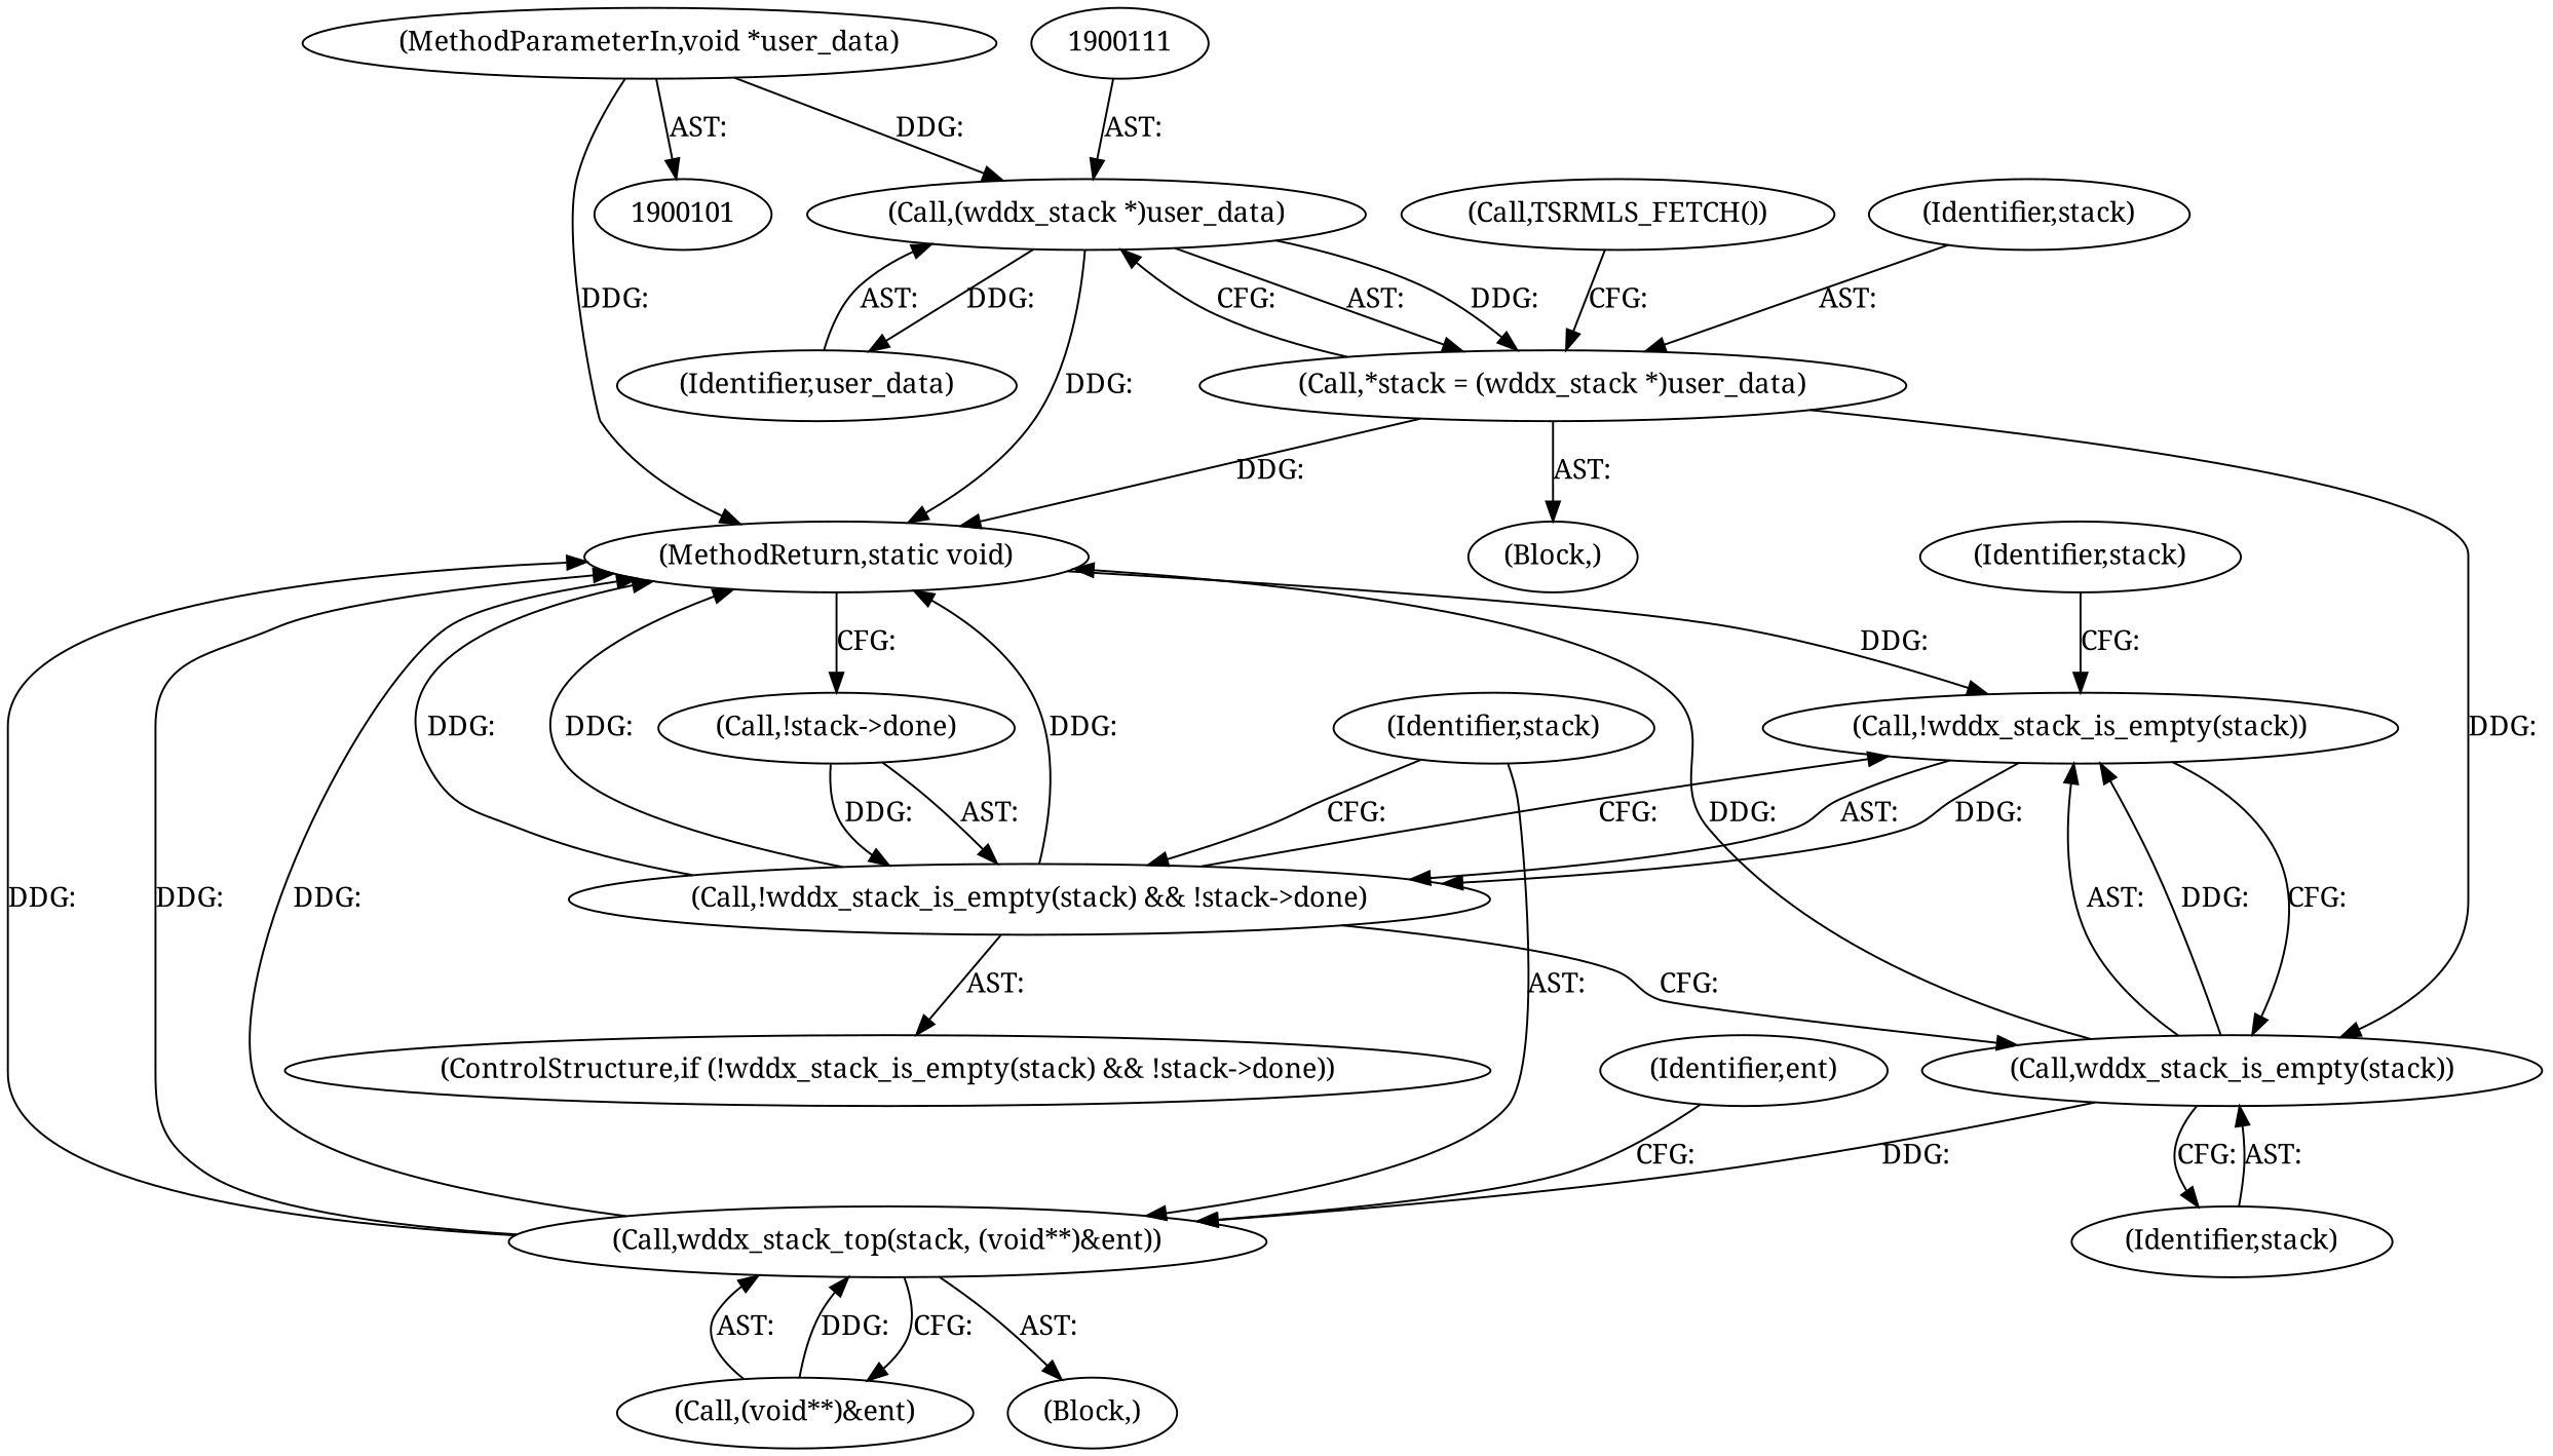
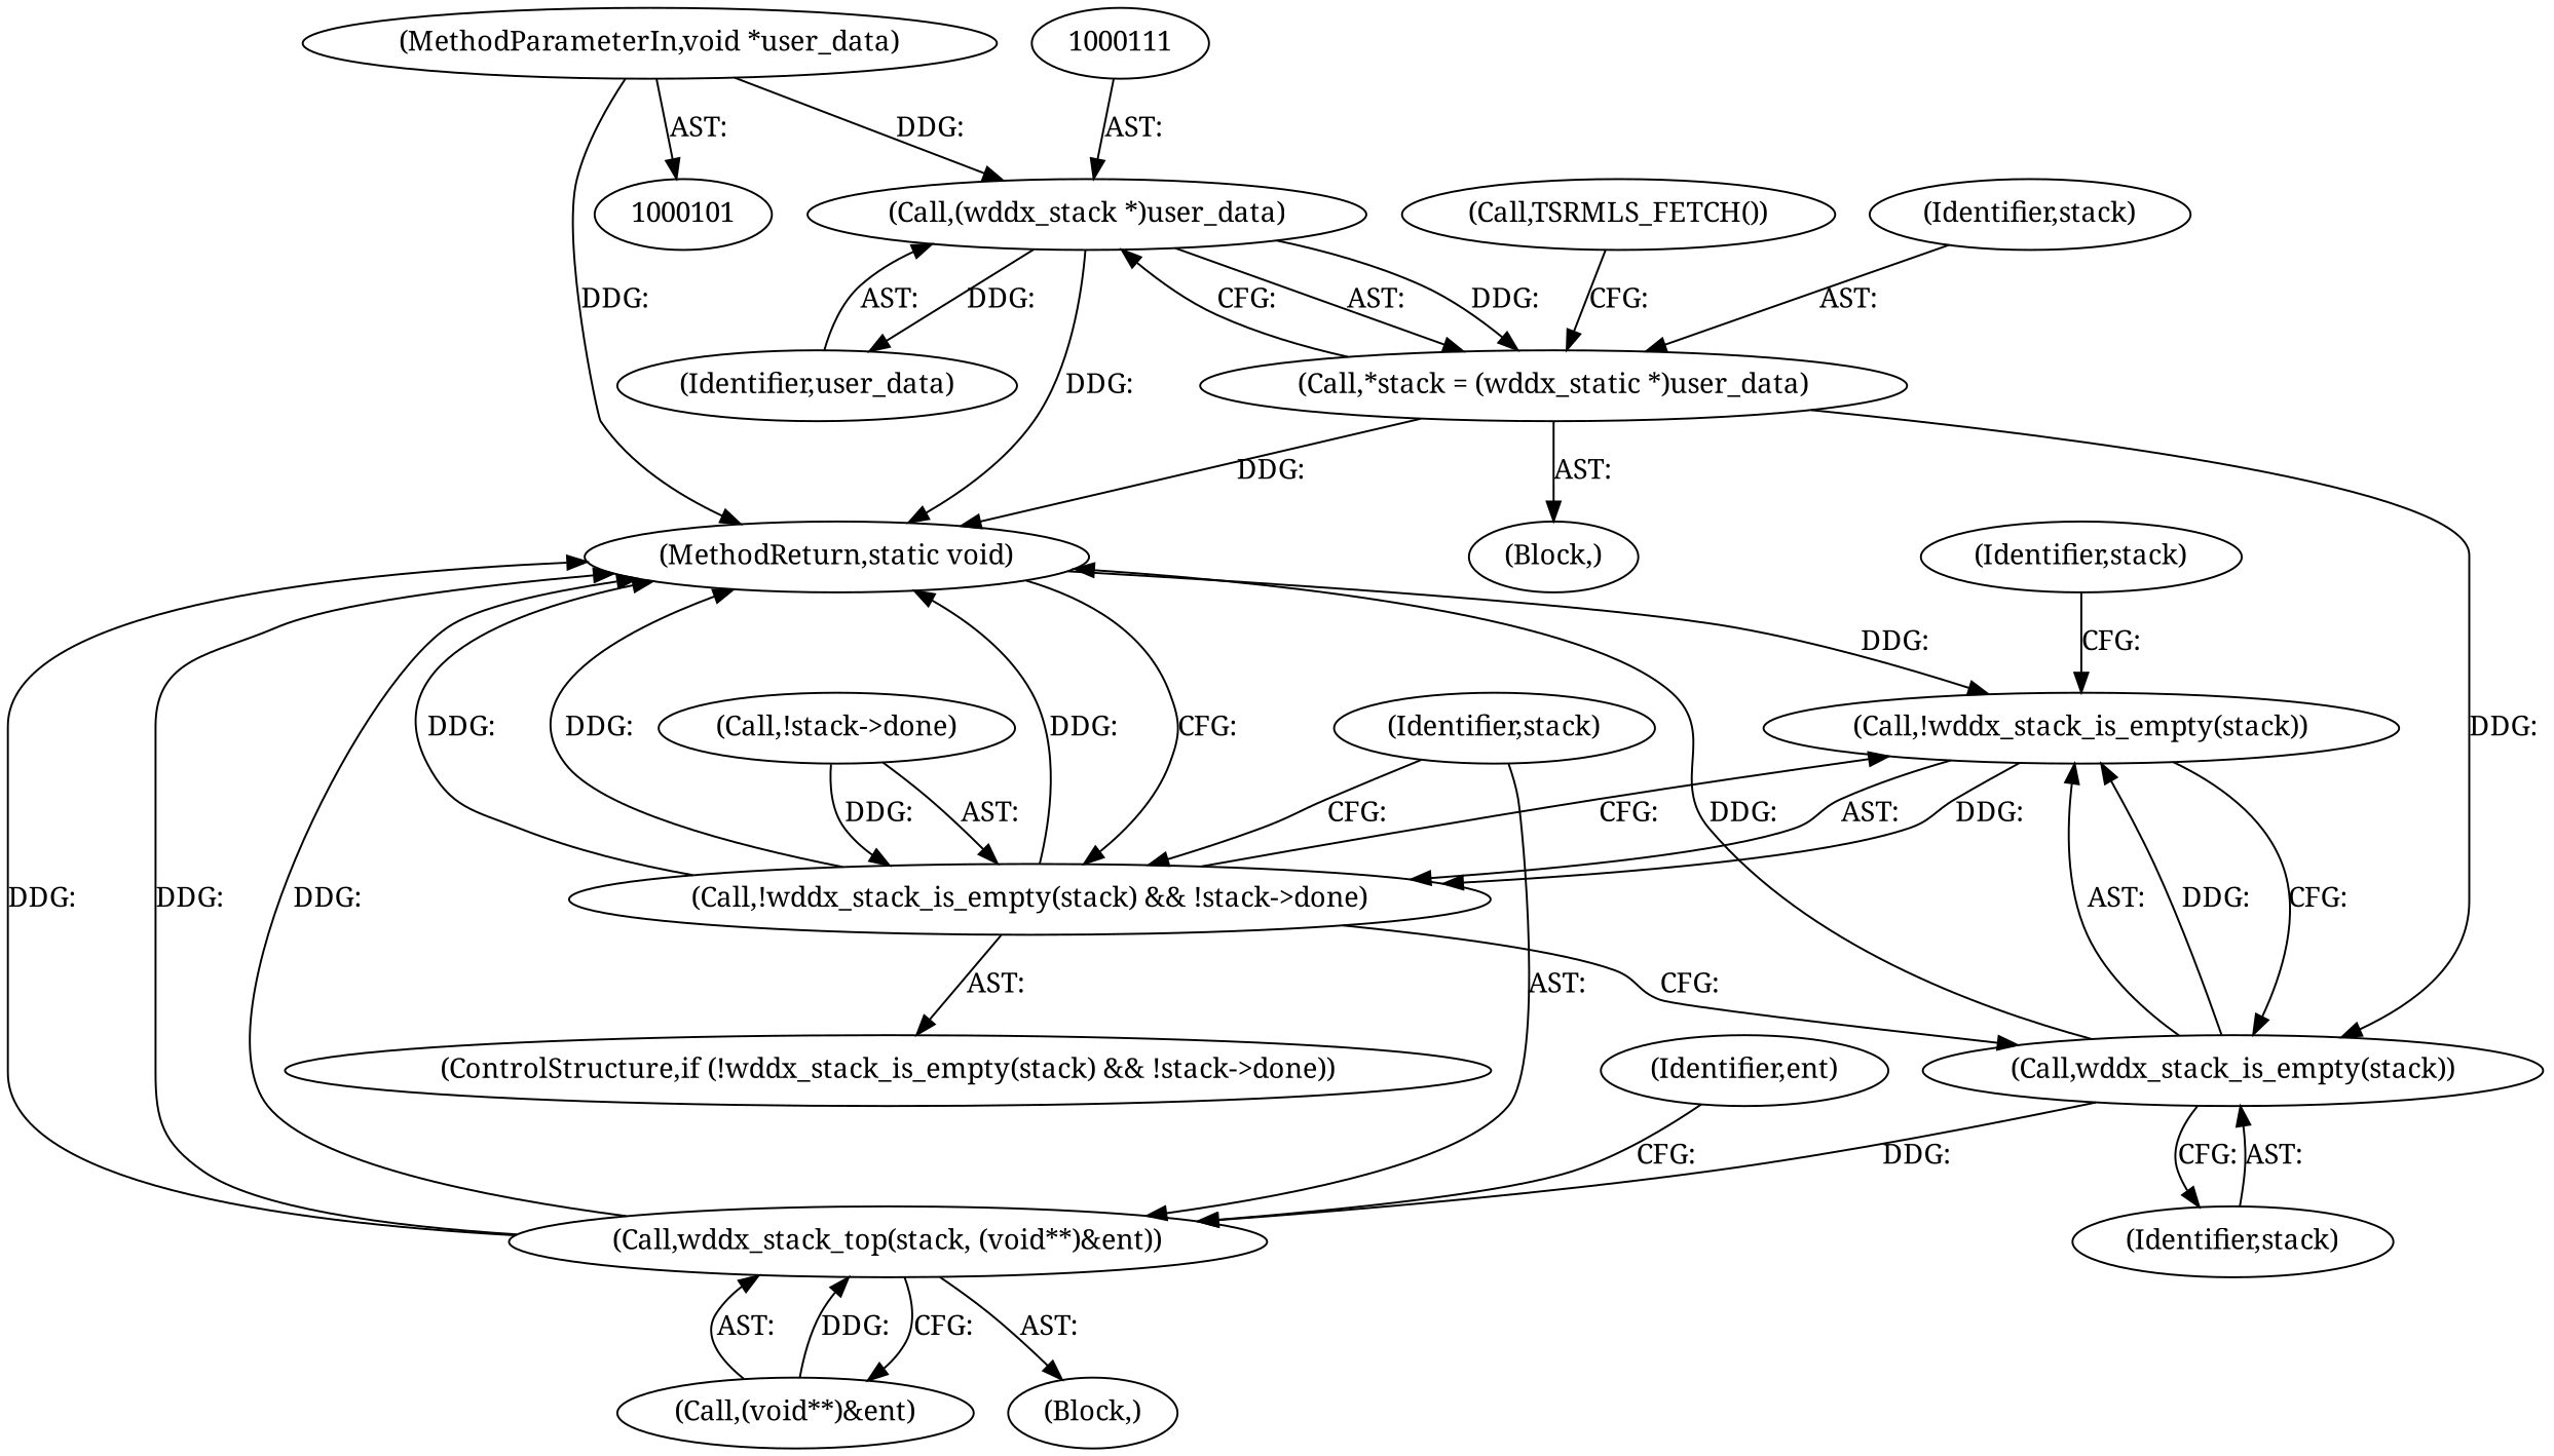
  digraph {
    fontname="Noto Serif"
    node [fontname="Noto Serif"]
    edge [fontname="Noto Serif"]
    n1 [label="(MethodParameterIn,void *user_data)"]
    n2 [label="(Call,(wddx_stack *)user_data)"]
    n3 [label="(MethodReturn,static void)"]
-   1000101 [label=1900101]
-   n5 [label="(Call,*stack = (wddx_stack *)user_data)"]
+   1000101
+   n5 [label="(Call,*stack = (wddx_static *)user_data)"]
    n6 [label="(Identifier,user_data)"]
    n7 [label="(Call,!wddx_stack_is_empty(stack))"]
    n8 [label="(Call,!wddx_stack_is_empty(stack) && !stack->done)"]
    n9 [label="(Call,wddx_stack_is_empty(stack))"]
    n10 [label="(Block,)"]
    n11 [label="(Call,wddx_stack_top(stack, (void**)&ent))"]
    n12 [label="(Identifier,stack)"]
    n13 [label="(Call,(void**)&ent)"]
    n14 [label="(Block,)"]
    n15 [label="(ControlStructure,if (!wddx_stack_is_empty(stack) && !stack->done))"]
    n16 [label="(Call,!stack->done)"]
    n17 [label="(Identifier,stack)"]
    n18 [label="(Identifier,stack)"]
    n19 [label="(Identifier,stack)"]
    n20 [label="(Identifier,ent)"]
    n21 [label="(Call,TSRMLS_FETCH())"]
-   1000111 [label=1900111]
+   1000111
    n1 -> n2 [label="DDG: "]
    n1 -> n3 [label="DDG: "]
    n1 -> 1000101 [label="AST: "]
    n2 -> n3 [label="DDG: "]
    n2 -> n5 [label="AST: "]
    n2 -> n5 [label="DDG: "]
    n2 -> n6 [label="DDG: "]
    n3 -> n7 [label="DDG: "]
-   n3 -> n16 [label="CFG: "]
+   n3 -> n8 [label="CFG: "]
    n5 -> n2 [label="CFG: "]
    n5 -> n3 [label="DDG: "]
    n5 -> n9 [label="DDG: "]
    n5 -> n10 [label="AST: "]
    n6 -> n2 [label="AST: "]
    n7 -> n8 [label="AST: "]
    n7 -> n8 [label="DDG: "]
    n7 -> n9 [label="CFG: "]
    n8 -> n3 [label="DDG: "]
    n8 -> n3 [label="DDG: "]
    n8 -> n3 [label="DDG: "]
    n8 -> n7 [label="CFG: "]
    n8 -> n9 [label="CFG: "]
    n8 -> n15 [label="AST: "]
    n9 -> n3 [label="DDG: "]
    n9 -> n7 [label="AST: "]
    n9 -> n7 [label="DDG: "]
    n9 -> n11 [label="DDG: "]
    n9 -> n12 [label="CFG: "]
    n11 -> n3 [label="DDG: "]
    n11 -> n3 [label="DDG: "]
    n11 -> n3 [label="DDG: "]
    n11 -> n13 [label="CFG: "]
    n11 -> n14 [label="AST: "]
    n12 -> n9 [label="AST: "]
    n13 -> n11 [label="AST: "]
    n13 -> n11 [label="DDG: "]
    n16 -> n8 [label="AST: "]
    n16 -> n8 [label="DDG: "]
    n17 -> n5 [label="AST: "]
    n18 -> n7 [label="CFG: "]
    n19 -> n8 [label="CFG: "]
    n19 -> n11 [label="AST: "]
    n20 -> n11 [label="CFG: "]
    n21 -> n5 [label="CFG: "]
    1000111 -> n2 [label="AST: "]
  }
